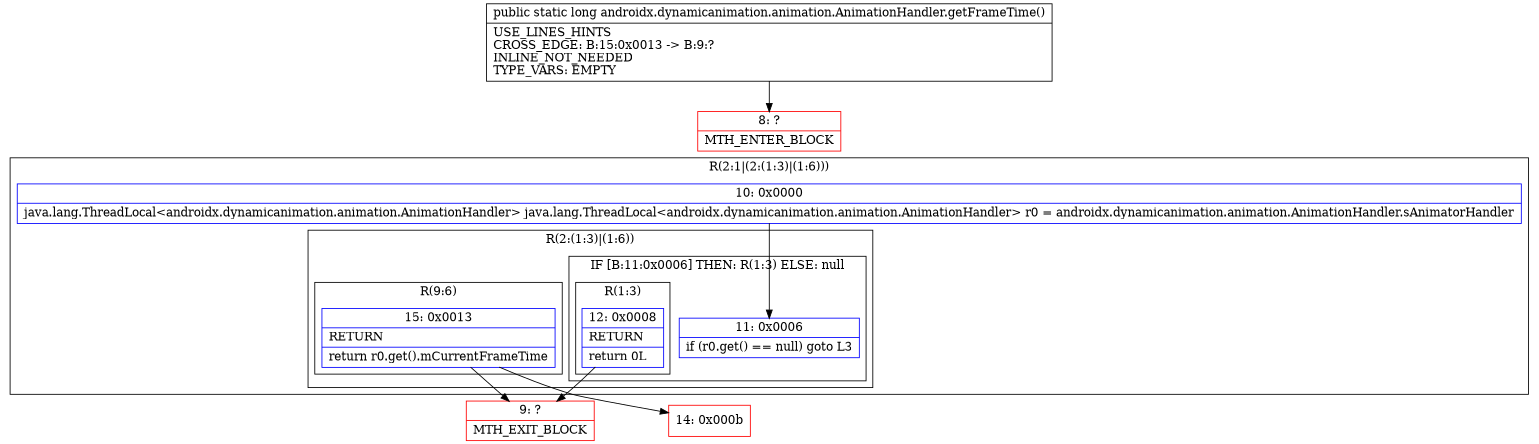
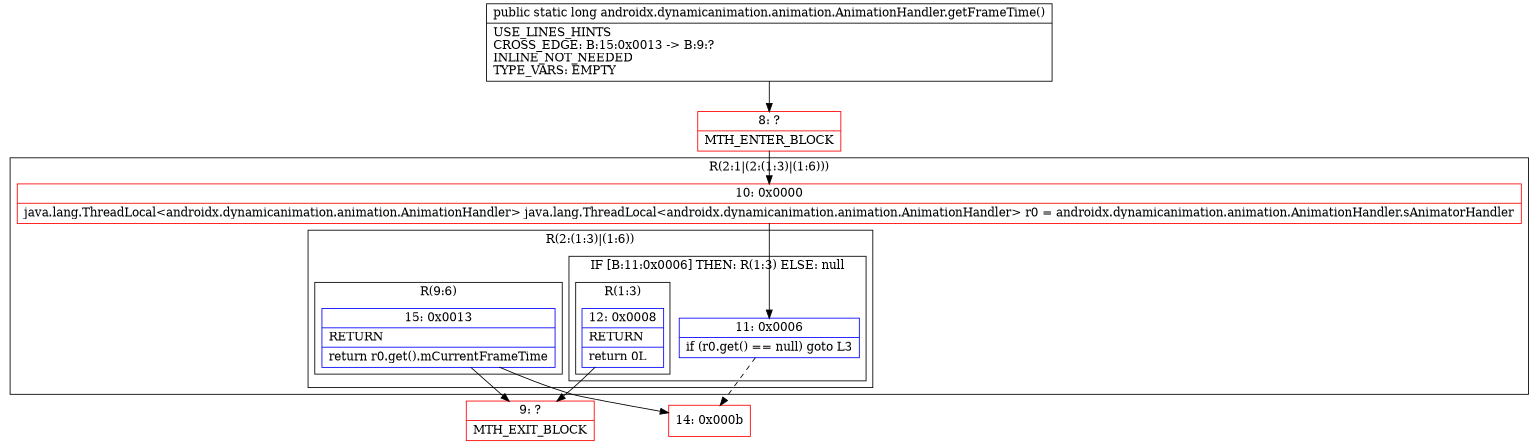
  digraph {
    node [color=blue shape=record]
    n1 [label="{12\:\ 0x0008|RETURN\l|return 0L\l}"]
    n2 [label="{11\:\ 0x0006|if (r0.get() == null) goto L3\l}"]
    n3 [label="{15\:\ 0x0013|RETURN\l|return r0.get().mCurrentFrameTime\l}"]
-   n4 [label="{10\:\ 0x0000|java.lang.ThreadLocal\<androidx.dynamicanimation.animation.AnimationHandler\> java.lang.ThreadLocal\<androidx.dynamicanimation.animation.AnimationHandler\> r0 = androidx.dynamicanimation.animation.AnimationHandler.sAnimatorHandler\l}"]
+   n4 [color=red label="{10\:\ 0x0000|java.lang.ThreadLocal\<androidx.dynamicanimation.animation.AnimationHandler\> java.lang.ThreadLocal\<androidx.dynamicanimation.animation.AnimationHandler\> r0 = androidx.dynamicanimation.animation.AnimationHandler.sAnimatorHandler\l}"]
    n5 [color=red label="{9\:\ ?|MTH_EXIT_BLOCK\l}"]
    n6 [color=red label="{14\:\ 0x000b}"]
    n7 [color=red label="{8\:\ ?|MTH_ENTER_BLOCK\l}"]
    n8 [label="{public static long androidx.dynamicanimation.animation.AnimationHandler.getFrameTime()  | USE_LINES_HINTS\lCROSS_EDGE: B:15:0x0013 \-\> B:9:?\lINLINE_NOT_NEEDED\lTYPE_VARS: EMPTY\l}" color=""]
    subgraph cluster_1 {
      label="R(2:1|(2:(1:3)|(1:6)))"
      n4
      subgraph cluster_2 {
        label="R(2:(1:3)|(1:6))"
        subgraph cluster_3 {
          label="IF [B:11:0x0006] THEN: R(1:3) ELSE: null"
          n2
          subgraph cluster_4 {
            label="R(1:3)"
            n1
          }
        }
        subgraph cluster_5 {
          label="R(9:6)"
          n3
        }
      }
    }
    n1 -> n5
+   n2 -> n6 [style=dashed]
    n3 -> n5
    n3 -> n6
    n4 -> n2
+   n7 -> n4
    n8 -> n7
  }
